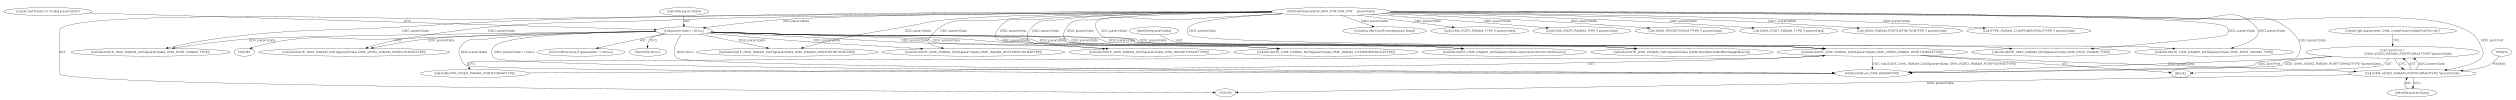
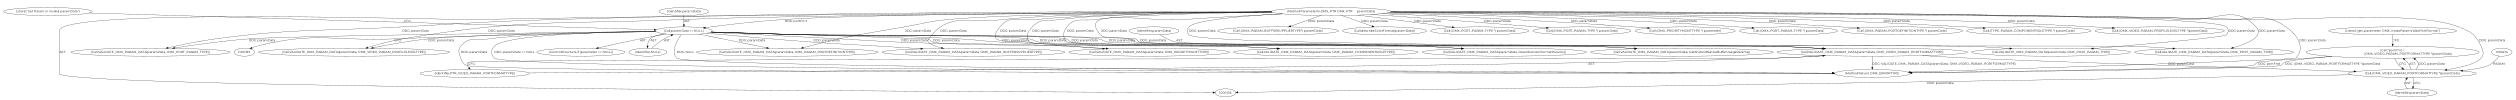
  digraph {
    fontname=Montserrat
    node [fontname=Montserrat]
    edge [fontname=Montserrat]
    n1 [label="(Call,*portFmt =\n                                     (OMX_VIDEO_PARAM_PORTFORMATTYPE *)paramData)"]
    n2 [label="(Call,(OMX_VIDEO_PARAM_PORTFORMATTYPE *)paramData)"]
-   n3 [label="(Block,)"]
    n4 [label="(MethodReturn,OMX_ERRORTYPE)"]
    n5 [label="(Identifier,paramData)"]
    1000105
    n7 [label="(Call,VALIDATE_OMX_PARAM_DATA(paramData, OMX_VIDEO_PARAM_PORTFORMATTYPE))"]
    n8 [label="(Identifier,PTR_VIDEO_PARAM_PORTFORMATTYPE)"]
    n9 [label="(Call,paramData == NULL)"]
    n10 [label="(Call,VALIDATE_OMX_PARAM_DATA(paramData, OMX_PORT_PARAM_TYPE))"]
    n11 [label="(Call,VALIDATE_OMX_PARAM_DATA(paramData, OMX_VIDEO_PARAM_PROFILELEVELTYPE))"]
    n12 [label="(ControlStructure,if (parameter == NULL))"]
    n13 [label="(Call,VALIDATE_OMX_PARAM_DATA(paramData, OMX_PARAM_BUFFERSUPPLIERTYPE))"]
    n14 [label="(Call,VALIDATE_OMX_PARAM_DATA(paramData, OMX_PRIORITYMGMTTYPE))"]
    n15 [label="(Call,VALIDATE_OMX_PARAM_DATA(paramData, OMX_PARAM_COMPONENTROLETYPE))"]
    n16 [label="(Identifier,NULL)"]
    n17 [label="(Call,VALIDATE_OMX_PARAM_DATA(paramData, DescribeColorFormatParams))"]
    n18 [label="(Call,VALIDATE_OMX_PARAM_DATA(paramData, GetAndroidNativeBufferUsageParams))"]
    n19 [label="(Call,VALIDATE_OMX_PARAM_DATA(paramData, OMX_PORT_PARAM_TYPE))"]
    n20 [label="(Call,VALIDATE_OMX_PARAM_DATA(paramData, OMX_PORT_PARAM_TYPE))"]
    n21 [label="(Call,VALIDATE_OMX_PARAM_DATA(paramData, OMX_PARAM_PORTDEFINITIONTYPE))"]
    1000139
    n23 [label="(MethodParameterIn,OMX_PTR OMX_PTR     paramData)"]
+   n24 [label="(Call,(OMX_PARAM_BUFFERSUPPLIERTYPE*) paramData)"]
    n25 [label="(Call,describeColorFormat(paramData))"]
    n26 [label="(Call,(OMX_PORT_PARAM_TYPE *) paramData)"]
    n27 [label="(Call,(OMX_PORT_PARAM_TYPE *) paramData)"]
-   n28 [label="(Call,(OMX_PRIORITYMGMTTYPE *) paramData)"]
+   n28 [label="(Call,(OMX_PRIORITYMGMTTYPE *) parameter)"]
    n29 [label="(Call,(OMX_PORT_PARAM_TYPE *) paramData)"]
    n30 [label="(Call,(OMX_PARAM_PORTDEFINITIONTYPE *) paramData)"]
    n31 [label="(Call,(TYPE_PARAM_COMPONENTROLETYPE *) paramData)"]
+   n32 [label="(Call,(OMX_VIDEO_PARAM_PROFILELEVELTYPE *)paramData)"]
    n33 [label="(Identifier,paramData)"]
    n34 [label="(Literal,\"get_parameter: OMX_IndexParamVideoPortFormat\")"]
    n35 [label="(Literal,\"Get Param in Invalid paramData\")"]
    n36 [label="(Identifier,paramData)"]
    1000214
    n1 -> n2 [label="CFG: "]
-   n1 -> n3 [label="AST: "]
    n1 -> n4 [label="DDG: portFmt"]
    n1 -> n4 [label="DDG: (OMX_VIDEO_PARAM_PORTFORMATTYPE *)paramData"]
    n2 -> n1 [label="AST: "]
    n2 -> n1 [label="DDG: paramData"]
    n2 -> n5 [label="CFG: "]
    n2 -> 1000105 [label="DDG: paramData"]
    n5 -> n2 [label="AST: "]
    n7 -> n2 [label="DDG: paramData"]
-   n7 -> n3 [label="AST: "]
    n7 -> n4 [label="DDG: VALIDATE_OMX_PARAM_DATA(paramData, OMX_VIDEO_PARAM_PORTFORMATTYPE)"]
    n7 -> n8 [label="CFG: "]
    n8 -> n7 [label="AST: "]
    n9 -> n4 [label="DDG: paramData"]
    n9 -> n4 [label="DDG: paramData == NULL"]
    n9 -> n4 [label="DDG: NULL"]
    n9 -> n7 [label="DDG: paramData"]
    n9 -> n10 [label="DDG: paramData"]
    n9 -> n11 [label="DDG: paramData"]
    n9 -> n12 [label="AST: "]
    n9 -> n13 [label="DDG: paramData"]
    n9 -> n14 [label="DDG: paramData"]
    n9 -> n15 [label="DDG: paramData"]
-   n9 -> n16 [label="CFG: "]
+   n9 -> n16 [label="AST: "]
    n9 -> n17 [label="DDG: paramData"]
    n9 -> n18 [label="DDG: paramData"]
    n9 -> n19 [label="DDG: paramData"]
    n9 -> n20 [label="DDG: paramData"]
    n9 -> n21 [label="DDG: paramData"]
    n9 -> 1000139 [label="CFG: "]
-   n23 -> n2 [label="DDG: portFmt"]
+   n16 -> n9 [label="AST: "]
+   n23 -> n2 [label="DDG: paramData"]
    n23 -> n4 [label="DDG: paramData"]
    n23 -> 1000105 [label="AST: "]
    n23 -> n7 [label="DDG: paramData"]
-   n23 -> n9 [label="DDG: paramData"]
+   n23 -> n9 [label="DDG: portFmt"]
    n23 -> n10 [label="DDG: paramData"]
    n23 -> n11 [label="DDG: paramData"]
    n23 -> n13 [label="DDG: paramData"]
    n23 -> n14 [label="DDG: paramData"]
    n23 -> n15 [label="DDG: paramData"]
    n23 -> n17 [label="DDG: paramData"]
    n23 -> n18 [label="DDG: paramData"]
    n23 -> n19 [label="DDG: paramData"]
    n23 -> n20 [label="DDG: paramData"]
    n23 -> n21 [label="DDG: paramData"]
+   n23 -> n24 [label="DDG: paramData"]
    n23 -> n25 [label="DDG: paramData"]
    n23 -> n26 [label="DDG: paramData"]
    n23 -> n27 [label="DDG: paramData"]
    n23 -> n28 [label="DDG: paramData"]
    n23 -> n29 [label="DDG: paramData"]
-   n23 -> n30 [label="NULL: paramData"]
+   n23 -> n30 [label="DDG: paramData"]
    n23 -> n31 [label="DDG: paramData"]
+   n23 -> n32 [label="DDG: paramData"]
    n33 -> n9 [label="AST: "]
    n34 -> n1 [label="CFG: "]
    n35 -> n9 [label="CFG: "]
    n36 -> n7 [label="AST: "]
    1000214 -> n2 [label="PARAM: "]
  }
